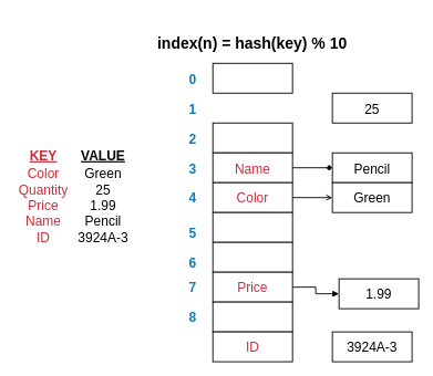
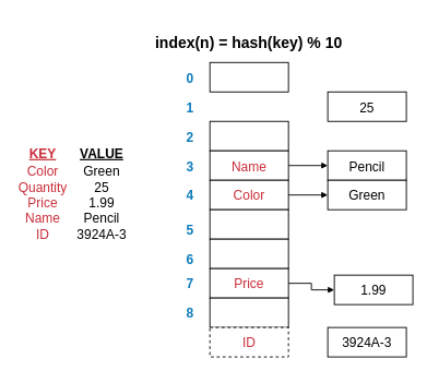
  <mxCell id="0" />
  <mxCell id="1" parent="0" />
  <mxCell id="2" value="Color&#10;Quantity&#10;Price&#10;Name&#10;ID" style="html=1;overflow=block;blockSpacing=1;whiteSpace=wrap;fontSize=20;fontColor=#c92d39;spacing=3.8;strokeOpacity=0;fillOpacity=0;fillColor=#ffffff;strokeWidth=1.5;" vertex="1" parent="1"><mxGeometry x="20" y="245" width="90" height="128" as="geometry" /></mxCell>
  <mxCell id="3" value="Green&#10;25&#10;1.99&#10;Pencil&#10;3924A-3" style="html=1;overflow=block;blockSpacing=1;whiteSpace=wrap;fontSize=20;fontColor=default;spacing=3.8;strokeOpacity=0;fillOpacity=0;fillColor=#ffffff;strokeWidth=1.5;" vertex="1" parent="1"><mxGeometry x="110" y="245" width="90" height="128" as="geometry" /></mxCell>
  <mxCell id="4" value="KEY" style="html=1;overflow=block;blockSpacing=1;whiteSpace=wrap;fontSize=20;fontColor=#c92d39;fontStyle=5;spacing=3.8;strokeOpacity=0;fillOpacity=0;fillColor=#ffffff;strokeWidth=1.5;" vertex="1" parent="1"><mxGeometry x="20" y="215" width="90" height="38" as="geometry" /></mxCell>
  <mxCell id="5" value="VALUE" style="html=1;overflow=block;blockSpacing=1;whiteSpace=wrap;fontSize=20;fontColor=default;fontStyle=5;spacing=3.8;strokeOpacity=0;fillOpacity=0;fillColor=#ffffff;strokeWidth=1.5;" vertex="1" parent="1"><mxGeometry x="110" y="215" width="90" height="38" as="geometry" /></mxCell>
  <mxCell id="6" value="" style="html=1;overflow=block;blockSpacing=1;whiteSpace=wrap;fontSize=13;spacing=3.8;strokeOpacity=100;strokeWidth=1.5;" vertex="1" parent="1"><mxGeometry x="320" y="95" width="120" height="45" as="geometry" /></mxCell>
  <mxCell id="7" value="" style="html=1;overflow=block;blockSpacing=1;whiteSpace=wrap;fontSize=13;spacing=3.8;strokeOpacity=100;strokeWidth=1.5;" vertex="1" parent="1"><mxGeometry x="320" y="185" width="120" height="45" as="geometry" /></mxCell>
  <mxCell id="8" value="Name" style="html=1;overflow=block;blockSpacing=1;whiteSpace=wrap;fontSize=20;fontColor=#c92d39;spacing=3.8;strokeOpacity=100;strokeWidth=1.5;" vertex="1" parent="1"><mxGeometry x="320" y="230" width="120" height="45" as="geometry" /></mxCell>
  <mxCell id="9" value="Color" style="html=1;overflow=block;blockSpacing=1;whiteSpace=wrap;fontSize=20;fontColor=#c92d39;spacing=3.8;strokeOpacity=100;strokeWidth=1.5;" vertex="1" parent="1"><mxGeometry x="320" y="275" width="120" height="45" as="geometry" /></mxCell>
  <mxCell id="10" value="" style="html=1;overflow=block;blockSpacing=1;whiteSpace=wrap;fontSize=13;spacing=3.8;strokeOpacity=100;strokeWidth=1.5;" vertex="1" parent="1"><mxGeometry x="320" y="320" width="120" height="45" as="geometry" /></mxCell>
  <mxCell id="11" value="" style="html=1;overflow=block;blockSpacing=1;whiteSpace=wrap;fontSize=13;spacing=3.8;strokeOpacity=100;strokeWidth=1.5;" vertex="1" parent="1"><mxGeometry x="320" y="365" width="120" height="45" as="geometry" /></mxCell>
  <mxCell id="12" value="Price" style="html=1;overflow=block;blockSpacing=1;whiteSpace=wrap;fontSize=20;fontColor=#c92d39;spacing=3.8;strokeOpacity=100;strokeWidth=1.5;" vertex="1" parent="1"><mxGeometry x="320" y="410" width="120" height="45" as="geometry" /></mxCell>
  <mxCell id="13" value="" style="html=1;overflow=block;blockSpacing=1;whiteSpace=wrap;fontSize=13;spacing=3.8;strokeOpacity=100;strokeWidth=1.5;" vertex="1" parent="1"><mxGeometry x="320" y="455" width="120" height="45" as="geometry" /></mxCell>
- <mxCell id="14" value="ID" style="html=1;overflow=block;blockSpacing=1;whiteSpace=wrap;fontSize=20;fontColor=#c92d39;spacing=3.8;strokeOpacity=100;strokeWidth=1.5;" vertex="1" parent="1"><mxGeometry x="320" y="500" width="120" height="45" as="geometry" /></mxCell>
+ <mxCell id="14" value="ID" style="html=1;overflow=block;blockSpacing=1;whiteSpace=wrap;fontSize=20;fontColor=#c92d39;spacing=3.8;strokeOpacity=100;strokeWidth=1.5;dashed=1;" vertex="1" parent="1"><mxGeometry x="320" y="500" width="120" height="45" as="geometry" /></mxCell>
  <mxCell id="15" value="index(n) = hash(key) % 10" style="html=1;overflow=block;blockSpacing=1;whiteSpace=wrap;fontSize=23.3;fontColor=default;fontStyle=1;spacing=3.8;strokeOpacity=0;fillOpacity=0;fillColor=#ffffff;strokeWidth=1.5;" vertex="1" parent="1"><mxGeometry x="230" y="20" width="299" height="92" as="geometry" /></mxCell>
  <mxCell id="16" value="0" style="html=1;overflow=block;blockSpacing=1;whiteSpace=wrap;fontSize=20;fontColor=#0c7cba;fontStyle=1;spacing=3.8;strokeOpacity=0;fillOpacity=0;fillColor=#ffffff;strokeWidth=1.5;" vertex="1" parent="1"><mxGeometry x="275" y="95" width="30" height="45" as="geometry" /></mxCell>
  <mxCell id="17" value="1" style="html=1;overflow=block;blockSpacing=1;whiteSpace=wrap;fontSize=20;fontColor=#0c7cba;fontStyle=1;spacing=3.8;strokeOpacity=0;fillOpacity=0;fillColor=#ffffff;strokeWidth=1.5;" vertex="1" parent="1"><mxGeometry x="275" y="140" width="30" height="45" as="geometry" /></mxCell>
  <mxCell id="18" value="2" style="html=1;overflow=block;blockSpacing=1;whiteSpace=wrap;fontSize=20;fontColor=#0c7cba;fontStyle=1;spacing=3.8;strokeOpacity=0;fillOpacity=0;fillColor=#ffffff;strokeWidth=1.5;" vertex="1" parent="1"><mxGeometry x="275" y="185" width="30" height="45" as="geometry" /></mxCell>
  <mxCell id="19" value="3" style="html=1;overflow=block;blockSpacing=1;whiteSpace=wrap;fontSize=20;fontColor=#0c7cba;fontStyle=1;spacing=3.8;strokeOpacity=0;fillOpacity=0;fillColor=#ffffff;strokeWidth=1.5;" vertex="1" parent="1"><mxGeometry x="275" y="230" width="30" height="45" as="geometry" /></mxCell>
  <mxCell id="20" value="4" style="html=1;overflow=block;blockSpacing=1;whiteSpace=wrap;fontSize=20;fontColor=#0c7cba;fontStyle=1;spacing=3.8;strokeOpacity=0;fillOpacity=0;fillColor=#ffffff;strokeWidth=1.5;" vertex="1" parent="1"><mxGeometry x="275" y="275" width="30" height="45" as="geometry" /></mxCell>
  <mxCell id="21" value="5" style="html=1;overflow=block;blockSpacing=1;whiteSpace=wrap;fontSize=20;fontColor=#0c7cba;fontStyle=1;spacing=3.8;strokeOpacity=0;fillOpacity=0;fillColor=#ffffff;strokeWidth=1.5;" vertex="1" parent="1"><mxGeometry x="275" y="328" width="30" height="45" as="geometry" /></mxCell>
  <mxCell id="22" value="6" style="html=1;overflow=block;blockSpacing=1;whiteSpace=wrap;fontSize=20;fontColor=#0c7cba;fontStyle=1;spacing=3.8;strokeOpacity=0;fillOpacity=0;fillColor=#ffffff;strokeWidth=1.5;" vertex="1" parent="1"><mxGeometry x="275" y="373" width="30" height="45" as="geometry" /></mxCell>
  <mxCell id="23" value="7" style="html=1;overflow=block;blockSpacing=1;whiteSpace=wrap;fontSize=20;fontColor=#0c7cba;fontStyle=1;spacing=3.8;strokeOpacity=0;fillOpacity=0;fillColor=#ffffff;strokeWidth=1.5;" vertex="1" parent="1"><mxGeometry x="275" y="410" width="30" height="45" as="geometry" /></mxCell>
  <mxCell id="24" value="8" style="html=1;overflow=block;blockSpacing=1;whiteSpace=wrap;fontSize=20;fontColor=#0c7cba;fontStyle=1;spacing=3.8;strokeOpacity=0;fillOpacity=0;fillColor=#ffffff;strokeWidth=1.5;" vertex="1" parent="1"><mxGeometry x="275" y="455" width="30" height="45" as="geometry" /></mxCell>
  <mxCell id="25" value="25" style="html=1;overflow=block;blockSpacing=1;whiteSpace=wrap;fontSize=20;fontColor=default;spacing=3.8;strokeOpacity=100;strokeWidth=1.5;" vertex="1" parent="1"><mxGeometry x="500" y="140" width="120" height="45" as="geometry" /></mxCell>
  <mxCell id="26" value="Pencil" style="html=1;overflow=block;blockSpacing=1;whiteSpace=wrap;fontSize=20;fontColor=default;spacing=3.8;strokeOpacity=100;strokeWidth=1.5;" vertex="1" parent="1"><mxGeometry x="500" y="230" width="120" height="45" as="geometry" /></mxCell>
  <mxCell id="27" value="Green" style="html=1;overflow=block;blockSpacing=1;whiteSpace=wrap;fontSize=20;fontColor=default;spacing=3.8;strokeOpacity=100;strokeWidth=1.5;" vertex="1" parent="1"><mxGeometry x="500" y="275" width="120" height="45" as="geometry" /></mxCell>
  <mxCell id="28" value="1.99" style="html=1;overflow=block;blockSpacing=1;whiteSpace=wrap;fontSize=20;fontColor=default;spacing=3.8;strokeOpacity=100;strokeWidth=1.5;" vertex="1" parent="1"><mxGeometry x="510" y="420" width="120" height="45" as="geometry" /></mxCell>
  <mxCell id="29" value="3924A-3" style="html=1;overflow=block;blockSpacing=1;whiteSpace=wrap;fontSize=20;fontColor=default;spacing=3.8;strokeOpacity=100;strokeWidth=1.5;" vertex="1" parent="1"><mxGeometry x="500" y="500" width="120" height="45" as="geometry" /></mxCell>
- <mxCell id="30" value="" style="html=1;jettySize=18;whiteSpace=wrap;fontSize=13;strokeOpacity=100;strokeWidth=1.5;rounded=1;arcSize=0;edgeStyle=orthogonalEdgeStyle;startArrow=none;endArrow=diamond;endFill=1;exitX=1;exitY=0.5;exitPerimeter=0;entryX=0;entryY=0.5;entryPerimeter=0;" edge="1" parent="1" source="8" target="26"><mxGeometry width="100" height="100" relative="1" as="geometry"><Array as="points" /></mxGeometry></mxCell>
- <mxCell id="31" value="" style="html=1;jettySize=18;whiteSpace=wrap;fontSize=13;strokeOpacity=100;strokeWidth=1.5;rounded=1;arcSize=0;edgeStyle=orthogonalEdgeStyle;startArrow=none;endArrow=open;endFill=1;exitX=1;exitY=0.5;exitPerimeter=0;entryX=0;entryY=0.5;entryPerimeter=0;" edge="1" parent="1" source="9" target="27"><mxGeometry width="100" height="100" relative="1" as="geometry"><Array as="points" /></mxGeometry></mxCell>
+ <mxCell id="30" value="" style="html=1;jettySize=18;whiteSpace=wrap;fontSize=13;strokeOpacity=100;strokeWidth=1.5;rounded=1;arcSize=0;edgeStyle=orthogonalEdgeStyle;startArrow=none;endArrow=block;endFill=1;exitX=1;exitY=0.5;exitPerimeter=0;entryX=0;entryY=0.5;entryPerimeter=0;" edge="1" parent="1" source="8" target="26"><mxGeometry width="100" height="100" relative="1" as="geometry"><Array as="points" /></mxGeometry></mxCell>
+ <mxCell id="31" value="" style="html=1;jettySize=18;whiteSpace=wrap;fontSize=13;strokeOpacity=100;strokeWidth=1.5;rounded=1;arcSize=0;edgeStyle=orthogonalEdgeStyle;startArrow=none;endArrow=block;endFill=1;exitX=1;exitY=0.5;exitPerimeter=0;entryX=0;entryY=0.5;entryPerimeter=0;" edge="1" parent="1" source="9" target="27"><mxGeometry width="100" height="100" relative="1" as="geometry"><Array as="points" /></mxGeometry></mxCell>
  <mxCell id="32" value="" style="html=1;jettySize=18;whiteSpace=wrap;fontSize=13;strokeOpacity=100;strokeWidth=1.5;rounded=1;arcSize=0;edgeStyle=orthogonalEdgeStyle;startArrow=none;endArrow=block;endFill=1;exitX=1;exitY=0.5;exitPerimeter=0;entryX=0;entryY=0.5;entryPerimeter=0;" edge="1" parent="1" source="12" target="28"><mxGeometry width="100" height="100" relative="1" as="geometry"><Array as="points" /></mxGeometry></mxCell>
